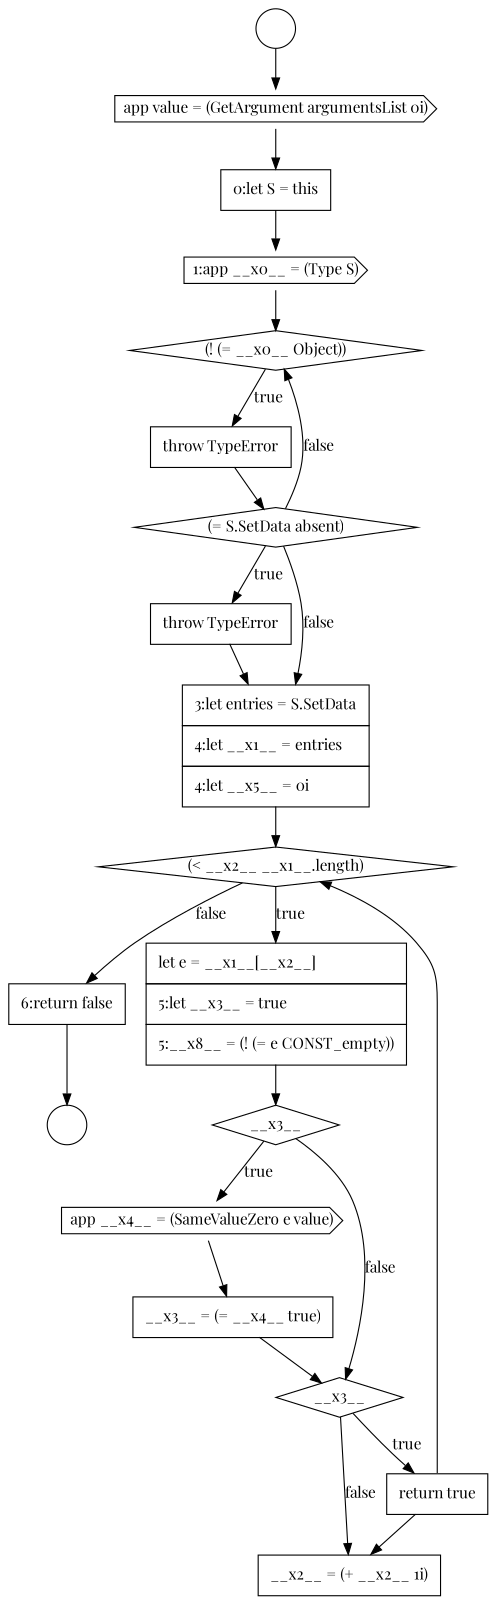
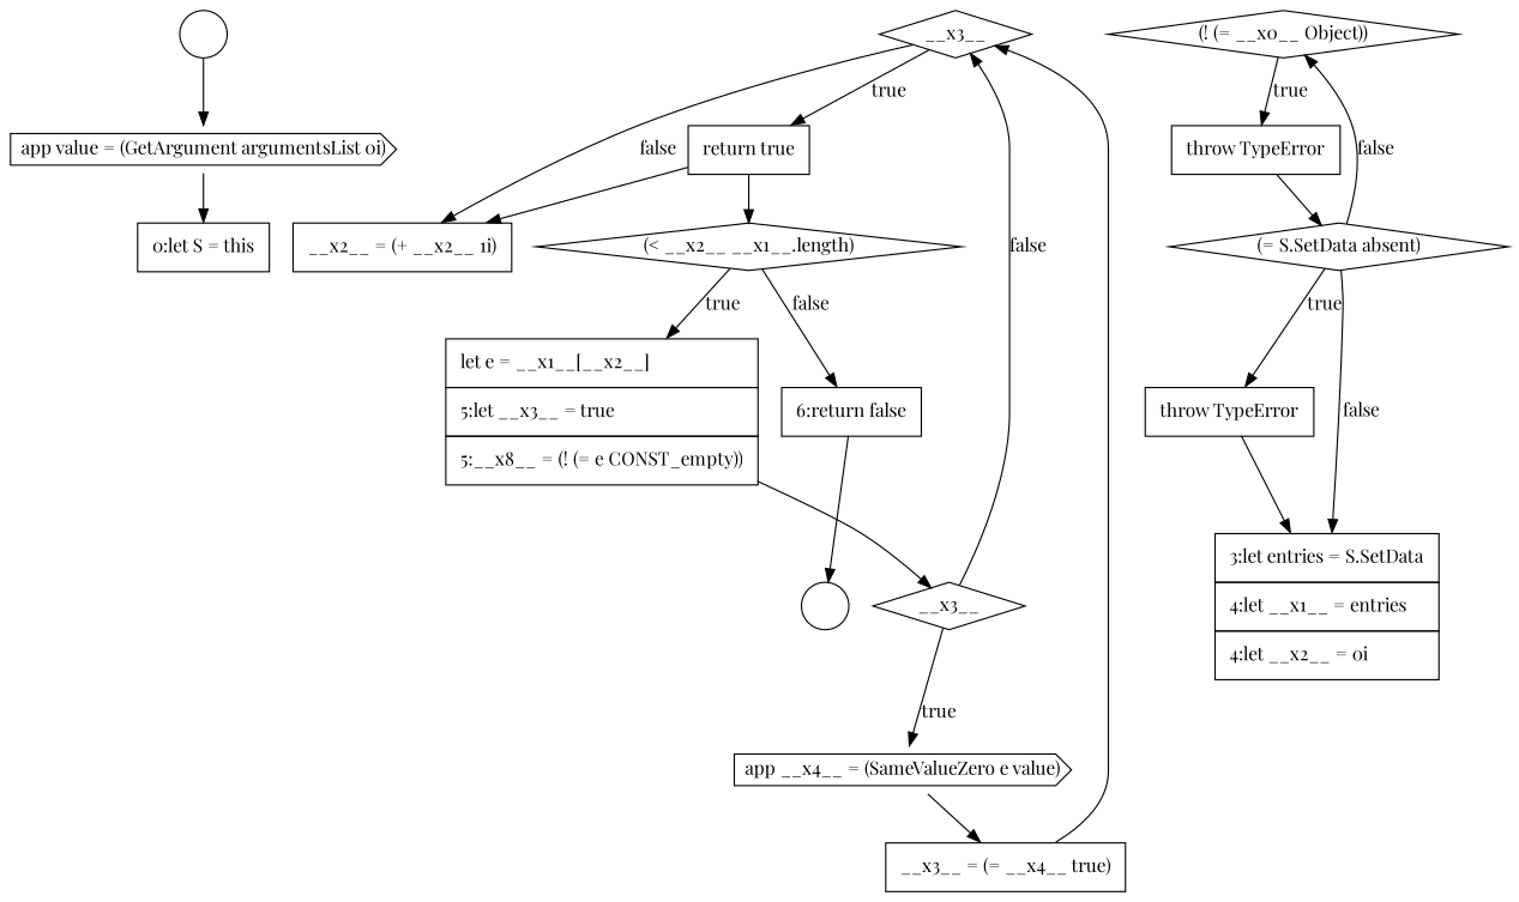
  digraph {
    fontname="Playfair Display"
    node [color=black fillcolor=white fontname="Playfair Display" shape=none style=filled]
    edge [color=black fontname="Playfair Display"]
    n1 [label=<<font color="black">app value = (GetArgument argumentsList 0i)</font>> shape=cds]
    n2 [label=<<font color="black">     <table border="0" cellborder="1" cellspacing="0" cellpadding="10">       <tr><td align="left">0:let S = this</td></tr>     </table>   </font>> margin=0]
-   n3 [label=<<font color="black">1:app __x0__ = (Type S)</font>> shape=cds]
    n4 [label=<<font color="black">     <table border="0" cellborder="1" cellspacing="0" cellpadding="10">       <tr><td align="left">__x2__ = (+ __x2__ 1i)</td></tr>     </table>   </font>> margin=0]
    n5 [label=<<font color="black">(&lt; __x2__ __x1__.length)</font>> shape=diamond]
    n6 [label=<<font color="black">     <table border="0" cellborder="1" cellspacing="0" cellpadding="10">       <tr><td align="left">6:return false</td></tr>     </table>   </font>> margin=0]
    n7 [label=<<font color="black">     <table border="0" cellborder="1" cellspacing="0" cellpadding="10">       <tr><td align="left">let e = __x1__[__x2__]</td></tr>       <tr><td align="left">5:let __x3__ = true</td></tr>       <tr><td align="left">5:__x8__ = (! (= e CONST_empty))</td></tr>     </table>   </font>> margin=0]
    n8 [label=<<font color="black">__x3__</font>> shape=diamond]
    n9 [label=<<font color="black">app __x4__ = (SameValueZero e value)</font>> shape=cds]
    n10 [label=<<font color="black">__x3__</font>> shape=diamond]
    n11 [label=<<font color="black">     <table border="0" cellborder="1" cellspacing="0" cellpadding="10">       <tr><td align="left">__x3__ = (= __x4__ true)</td></tr>     </table>   </font>> margin=0]
    n12 [label=<<font color="black">     <table border="0" cellborder="1" cellspacing="0" cellpadding="10">       <tr><td align="left">return true</td></tr>     </table>   </font>> margin=0]
    n13 [label=<<font color="black">(! (= __x0__ Object))</font>> shape=diamond]
    n14 [label=<<font color="black">     <table border="0" cellborder="1" cellspacing="0" cellpadding="10">       <tr><td align="left">throw TypeError</td></tr>     </table>   </font>> margin=0]
    n15 [label=<<font color="black">(= S.SetData absent)</font>> shape=diamond]
    n16 [label=<<font color="black">     <table border="0" cellborder="1" cellspacing="0" cellpadding="10">       <tr><td align="left">throw TypeError</td></tr>     </table>   </font>> margin=0]
-   n17 [label=<<font color="black">     <table border="0" cellborder="1" cellspacing="0" cellpadding="10">       <tr><td align="left">3:let entries = S.SetData</td></tr>       <tr><td align="left">4:let __x1__ = entries</td></tr>       <tr><td align="left">4:let __x5__ = 0i</td></tr>     </table>   </font>> margin=0]
+   n17 [label=<<font color="black">     <table border="0" cellborder="1" cellspacing="0" cellpadding="10">       <tr><td align="left">3:let entries = S.SetData</td></tr>       <tr><td align="left">4:let __x1__ = entries</td></tr>       <tr><td align="left">4:let __x2__ = 0i</td></tr>     </table>   </font>> margin=0]
    n18 [label=" " shape=circle]
    n19 [label=" " shape=circle]
    n1 -> n2
-   n2 -> n3
-   n3 -> n13
    n5 -> n6 [label=<<font color="black">false</font>>]
    n5 -> n7 [label=<<font color="black">true</font>>]
    n6 -> n19
    n7 -> n8
    n8 -> n9 [label=<<font color="black">true</font>>]
    n8 -> n10 [label=<<font color="black">false</font>>]
    n9 -> n11
    n10 -> n4 [label=<<font color="black">false</font>>]
    n10 -> n12 [label=<<font color="black">true</font>>]
    n11 -> n10
    n12 -> n4
    n12 -> n5
    n13 -> n14 [label=<<font color="black">true</font>>]
    n14 -> n15
    n15 -> n13 [label=<<font color="black">false</font>>]
    n15 -> n16 [label=<<font color="black">true</font>>]
    n15 -> n17 [label=<<font color="black">false</font>>]
    n16 -> n17
-   n17 -> n5
    n18 -> n1
  }
